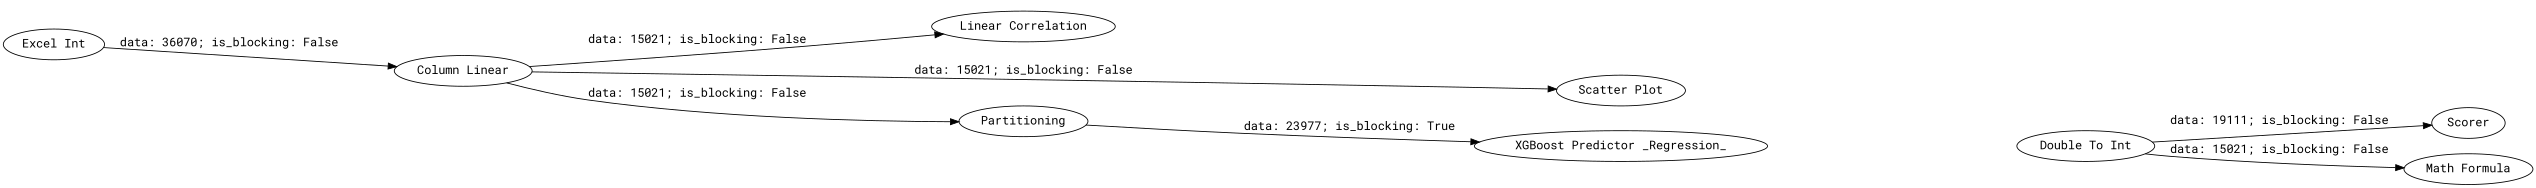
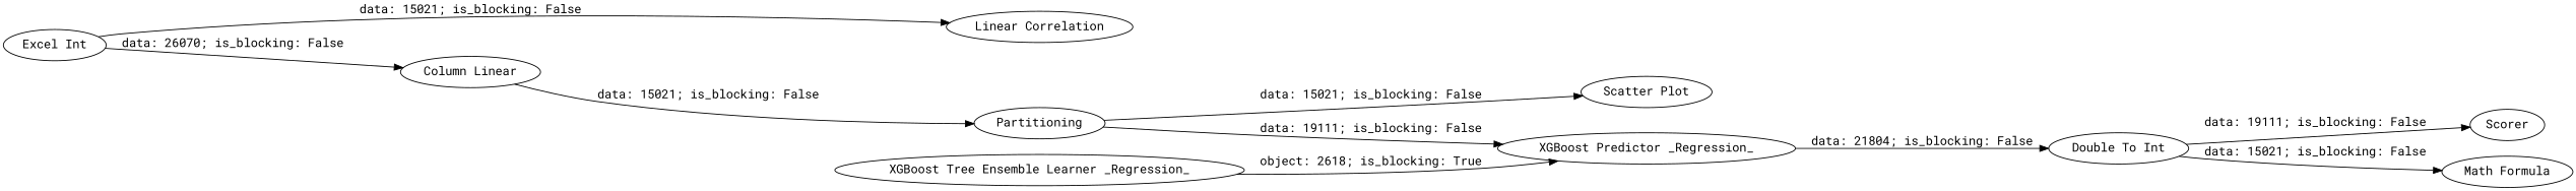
  digraph {
    fontname="Roboto Mono"
    rankdir=LR
    node [fontname="Roboto Mono"]
    edge [fontname="Roboto Mono"]
    n1 [label=Scorer]
    n2 [label="Linear Correlation"]
    n3 [label="Math Formula"]
    n4 [label="Scatter Plot"]
    n5 [label=Partitioning]
    n6 [label="XGBoost Predictor _Regression_"]
+   n7 [label="XGBoost Tree Ensemble Learner _Regression_"]
    n8 [label="Double To Int"]
    n9 [label="Excel Int"]
    n10 [label="Column Linear"]
-   n5 -> n6 [label="data: 23977; is_blocking: True"]
+   n5 -> n6 [label="data: 19111; is_blocking: False"]
+   n6 -> n8 [label="data: 21804; is_blocking: False"]
+   n7 -> n6 [label="object: 2618; is_blocking: True"]
    n8 -> n1 [label="data: 19111; is_blocking: False"]
    n8 -> n3 [label="data: 15021; is_blocking: False"]
-   n9 -> n10 [label="data: 36070; is_blocking: False"]
-   n10 -> n2 [label="data: 15021; is_blocking: False"]
-   n10 -> n4 [label="data: 15021; is_blocking: False"]
+   n9 -> n10 [label="data: 26070; is_blocking: False"]
+   n9 -> n2 [label="data: 15021; is_blocking: False"]
+   n5 -> n4 [label="data: 15021; is_blocking: False"]
    n10 -> n5 [label="data: 15021; is_blocking: False"]
  }
